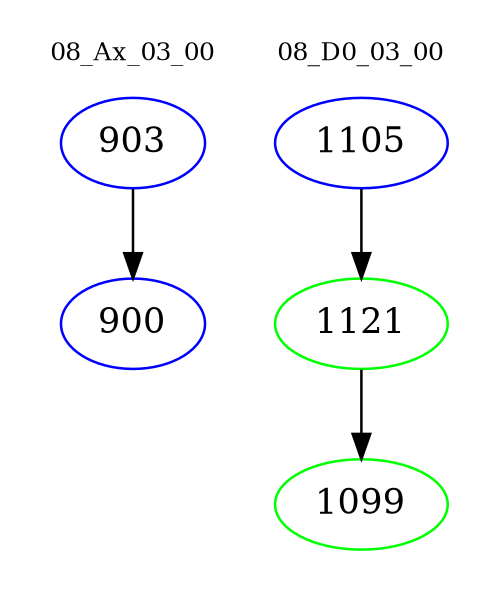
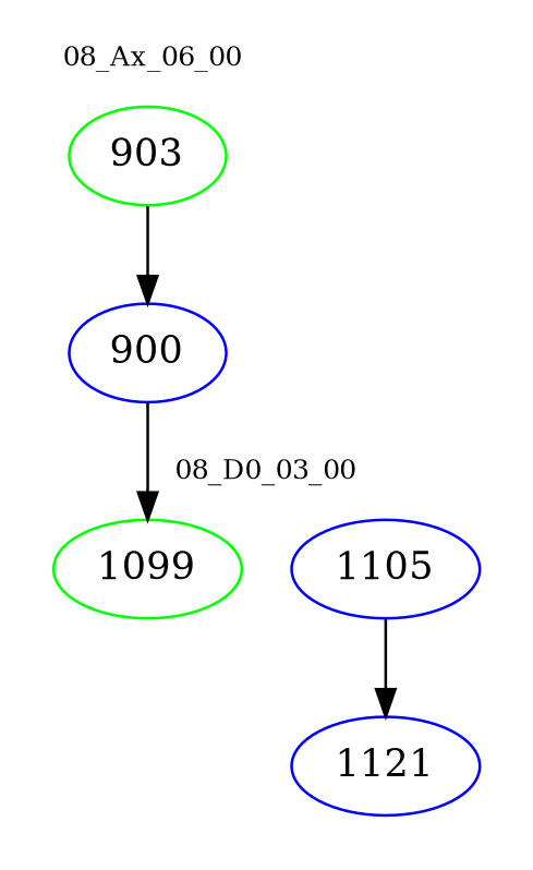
  digraph {
    node [color=blue]
    edge [color=black]
-   n1 [label=903]
+   n1 [color=green label=903]
    n2 [label=900]
    n3 [label=1105]
-   n4 [color=green label=1121]
+   n4 [label=1121]
    n5 [color=green label=1099]
    subgraph cluster_1 {
      color=white
      fontsize=10
-     label="08_Ax_03_00"
+     label="08_Ax_06_00"
      n1
      n2
    }
    subgraph cluster_2 {
      color=white
      fontsize=10
      label="08_D0_03_00"
      n3
      n4
      n5
    }
    n1 -> n2
    n3 -> n4
-   n4 -> n5
+   n2 -> n5
  }
